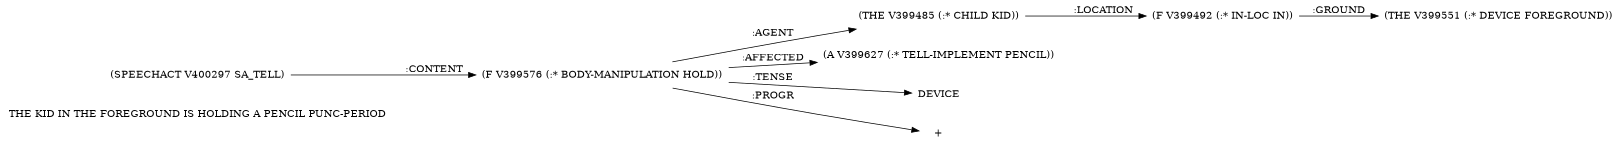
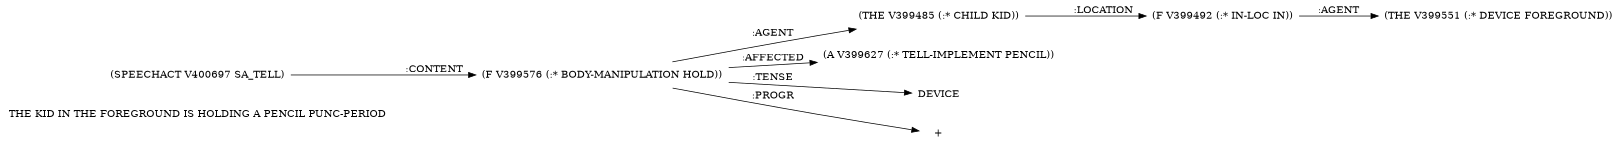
  digraph {
    rankdir=LR
    node [shape=none]
    "THE KID IN THE FOREGROUND IS HOLDING A PENCIL PUNC-PERIOD"
-   n2 [label="(SPEECHACT V400297 SA_TELL)"]
+   n2 [label="(SPEECHACT V400697 SA_TELL)"]
    n3 [label="(F V399576 (:* BODY-MANIPULATION HOLD))"]
    n4 [label="(THE V399485 (:* CHILD KID))"]
    n5 [label="(A V399627 (:* TELL-IMPLEMENT PENCIL))"]
    n6 [label=DEVICE]
    n7 [label="+"]
    n8 [label="(F V399492 (:* IN-LOC IN))"]
    n9 [label="(THE V399551 (:* DEVICE FOREGROUND))"]
    n2 -> n3 [label=":CONTENT"]
    n3 -> n4 [label=":AGENT"]
    n3 -> n5 [label=":AFFECTED"]
    n3 -> n6 [label=":TENSE"]
    n3 -> n7 [label=":PROGR"]
    n4 -> n8 [label=":LOCATION"]
-   n8 -> n9 [label=":GROUND"]
+   n8 -> n9 [label=":AGENT"]
  }
